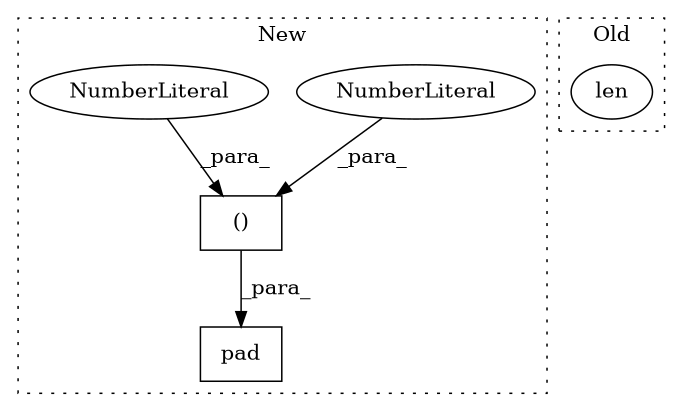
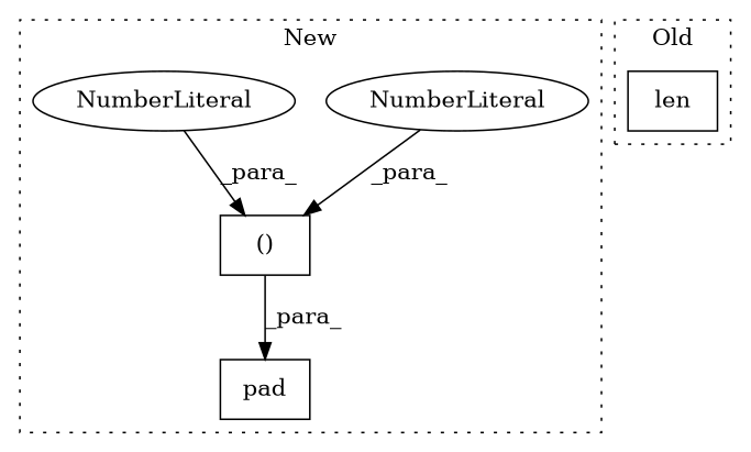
  digraph {
    node [a=32 l="4,1" s=2628 shape=box]
    n1 [label=pad s="2733,2756"]
    n2 [a=106 l=15 label="()"]
    n3 [a=34 l=1 label=NumberLiteral shape=ellipse]
    n4 [a=34 l=1 label=NumberLiteral s=2642 shape=ellipse]
-   n5 [label=len s="2459,2464" shape=ellipse]
+   n5 [label=len s="2459,2464"]
    subgraph cluster_1 {
      label=New
      style=dotted
      n1
      n2
      n3
      n4
    }
    subgraph cluster_2 {
      label=Old
      style=dotted
      n5
    }
    n2 -> n1 [label=_para_]
    n3 -> n2 [label=_para_]
    n4 -> n2 [label=_para_]
  }
